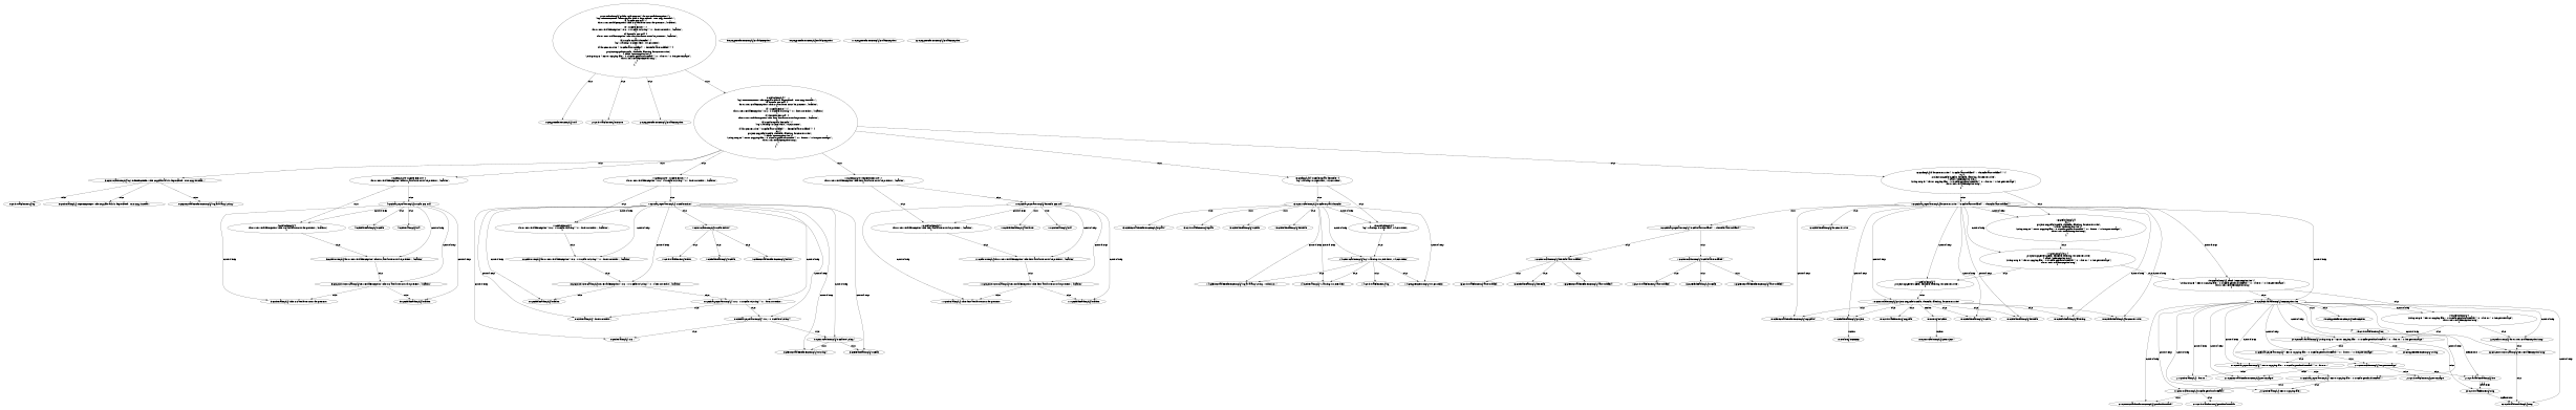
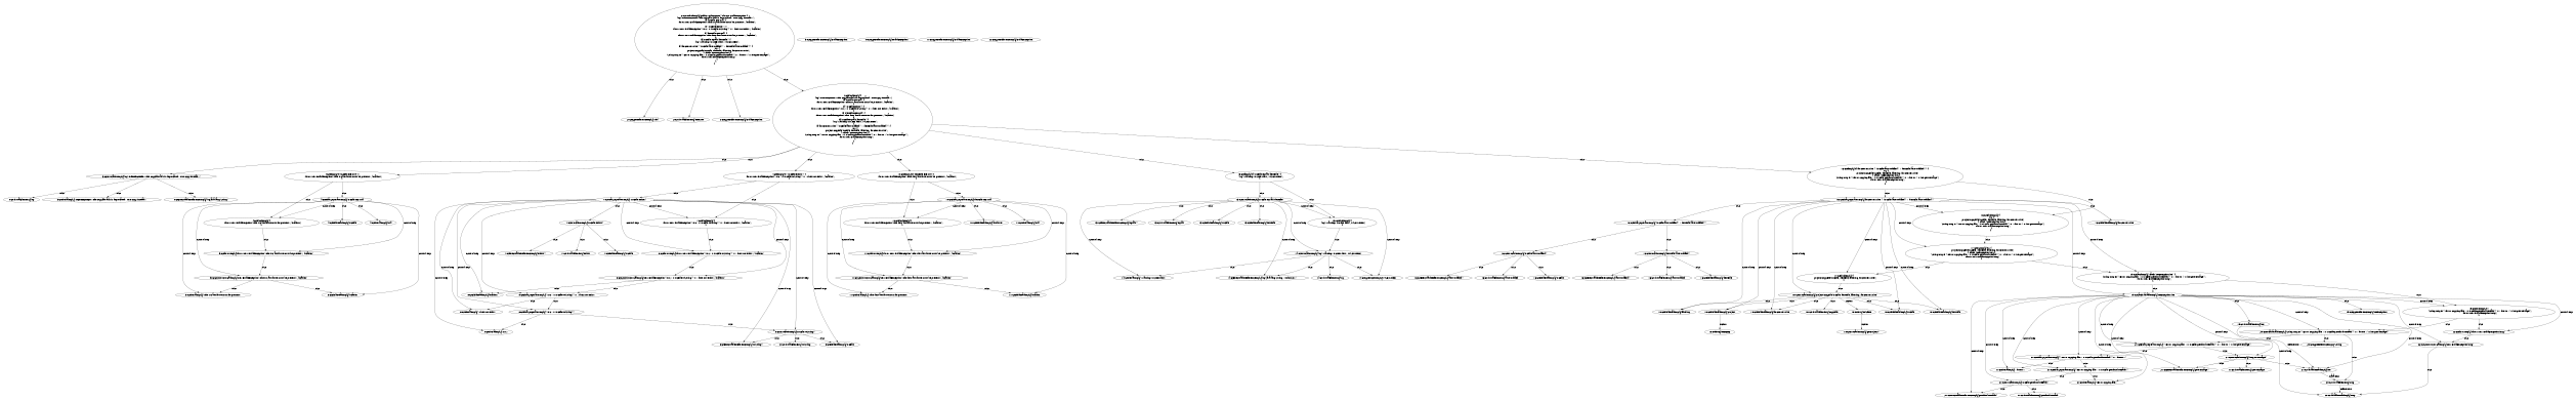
  digraph {
    node [shape=ellipse]
    n1 [label="2:CtTypeReferenceImpl@void"]
    n2 [label="2:CtVirtualElement@execute"]
    n3 [label="2:CtTypeReferenceImpl@BuildException"]
    n4 [label="3:CtExecutableReferenceImpl@log(java.lang.String)"]
    n5 [label="3:CtVirtualElement@log"]
    n6 [label="3:CtLiteralImpl@\"DEPRECATED - The copyfile task is deprecated.  Use copy instead.\""]
    n7 [label="3:CtInvocationImpl@log(\"DEPRECATED - The copyfile task is deprecated.  Use copy instead.\")"]
    n8 [label="4:CtFieldReadImpl@srcFile"]
    n9 [label="4:CtLiteralImpl@null"]
    n10 [label="4:CtBinaryOperatorImpl@srcFile == null"]
    n11 [label="5:CtLiteralImpl@\"The src attribute must be present.\""]
    n12 [label="5:CtFieldReadImpl@location"]
    n13 [label="5:CtConstructorCallImpl@new BuildException(\"The src attribute must be present.\", location)"]
    n14 [label="5:CtThrowImpl@throw new BuildException(\"The src attribute must be present.\", location)"]
    n15 [label="4:CtBlockImpl@\{\n    throw new BuildException(\"The src attribute must be present.\", location);\n\}"]
    n16 [label="5:CtTypeReferenceImpl@BuildException"]
    n17 [label="4:CtIfImpl@if (srcFile == null) \{\n    throw new BuildException(\"The src attribute must be present.\", location);\n\}"]
    n18 [label="7:CtExecutableReferenceImpl@exists()"]
    n19 [label="7:CtVirtualElement@exists"]
    n20 [label="7:CtFieldReadImpl@srcFile"]
    n21 [label="7:CtInvocationImpl@srcFile.exists()"]
    n22 [label="7:CtUnaryOperatorImpl@!srcFile.exists()"]
    n23 [label="8:CtLiteralImpl@\"src \""]
    n24 [label="8:CtExecutableReferenceImpl@toString()"]
    n25 [label="8:CtFieldReadImpl@srcFile"]
    n26 [label="8:CtInvocationImpl@srcFile.toString()"]
    n27 [label="8:CtBinaryOperatorImpl@(\"src \" + srcFile.toString())"]
    n28 [label="8:CtLiteralImpl@\" does not exist.\""]
    n29 [label="8:CtBinaryOperatorImpl@(\"src \" + srcFile.toString()) + \" does not exist.\""]
    n30 [label="8:CtFieldReadImpl@location"]
    n31 [label="8:CtConstructorCallImpl@new BuildException((\"src \" + srcFile.toString()) + \" does not exist.\", location)"]
    n32 [label="8:CtThrowImpl@throw new BuildException((\"src \" + srcFile.toString()) + \" does not exist.\", location)"]
    n33 [label="7:CtBlockImpl@\{\n    throw new BuildException((\"src \" + srcFile.toString()) + \" does not exist.\", location);\n\}"]
+   n34 [label="8:CtVirtualElement@toString"]
    n35 [label="8:CtTypeReferenceImpl@BuildException"]
    n36 [label="7:CtIfImpl@if (!srcFile.exists()) \{\n    throw new BuildException((\"src \" + srcFile.toString()) + \" does not exist.\", location);\n\}"]
    n37 [label="10:CtFieldReadImpl@attribute"]
    n38 [label="10:CtLiteralImpl@null"]
    n39 [label="10:CtBinaryOperatorImpl@destFile == null"]
    n40 [label="11:CtLiteralImpl@\"The dest attribute must be present.\""]
    n41 [label="11:CtFieldReadImpl@location"]
    n42 [label="11:CtConstructorCallImpl@new BuildException(\"The dest attribute must be present.\", location)"]
    n43 [label="11:CtThrowImpl@throw new BuildException(\"The dest attribute must be present.\", location)"]
    n44 [label="10:CtBlockImpl@\{\n    throw new BuildException(\"The dest attribute must be present.\", location);\n\}"]
    n45 [label="11:CtTypeReferenceImpl@BuildException"]
    n46 [label="10:CtIfImpl@if (destFile == null) \{\n    throw new BuildException(\"The dest attribute must be present.\", location);\n\}"]
    n47 [label="13:CtExecutableReferenceImpl@equals()"]
    n48 [label="13:CtVirtualElement@equals"]
    n49 [label="13:CtFieldReadImpl@srcFile"]
    n50 [label="13:CtFieldReadImpl@destFile"]
    n51 [label="13:CtInvocationImpl@srcFile.equals(destFile)"]
    n52 [label="14:CtExecutableReferenceImpl@log(java.lang.String,<unknown>)"]
    n53 [label="14:CtLiteralImpl@\"Warning: src == dest\""]
    n54 [label="14:CtTypeAccessImpl@MSG_WARN"]
    n55 [label="14:CtInvocationImpl@log(\"Warning: src == dest\", MSG_WARN)"]
    n56 [label="13:CtBlockImpl@\{\n    log(\"Warning: src == dest\", MSG_WARN);\n\}"]
    n57 [label="14:CtVirtualElement@log"]
    n58 [label="13:CtIfImpl@if (srcFile.equals(destFile)) \{\n    log(\"Warning: src == dest\", MSG_WARN);\n\}"]
    n59 [label="16:CtFieldReadImpl@forceOverwrite"]
    n60 [label="16:CtExecutableReferenceImpl@lastModified()"]
    n61 [label="16:CtVirtualElement@lastModified"]
    n62 [label="16:CtFieldReadImpl@srcFile"]
    n63 [label="16:CtInvocationImpl@srcFile.lastModified()"]
    n64 [label="16:CtExecutableReferenceImpl@lastModified()"]
    n65 [label="16:CtVirtualElement@lastModified"]
    n66 [label="16:CtFieldReadImpl@destFile"]
    n67 [label="16:CtInvocationImpl@destFile.lastModified()"]
    n68 [label="16:CtBinaryOperatorImpl@(srcFile.lastModified() > destFile.lastModified())"]
    n69 [label="16:CtBinaryOperatorImpl@forceOverwrite || (srcFile.lastModified() > destFile.lastModified())"]
-   n70 [label="18:CtExecutableReferenceImpl@copyFile()"]
    n71 [label="18:CtFieldReadImpl@project"]
    n72 [label="18:CtFieldReadImpl@srcFile"]
    n73 [label="18:CtFieldReadImpl@destFile"]
    n74 [label="18:CtFieldReadImpl@filtering"]
    n75 [label="18:CtFieldReadImpl@forceOverwrite"]
    n76 [label="18:CtInvocationImpl@project.copyFile(srcFile, destFile, filtering, forceOverwrite)"]
    n77 [label="17:CtBlockImpl@\{\n    project.copyFile(srcFile, destFile, filtering, forceOverwrite);\n\}"]
    n78 [label="19:CtCatchVariableImpl@IOException ioe"]
    n79 [label="19:CtCatchImpl@ catch (IOException ioe) \{\n    String msg = ((\"Error copying file: \" + srcFile.getAbsolutePath()) + \" due to \") + ioe.getMessage();\n    throw new BuildException(msg);\n\}"]
    n80 [label="17:CtTryImpl@try \{\n    project.copyFile(srcFile, destFile, filtering, forceOverwrite);\n\} catch (IOException ioe) \{\n    String msg = ((\"Error copying file: \" + srcFile.getAbsolutePath()) + \" due to \") + ioe.getMessage();\n    throw new BuildException(msg);\n\}"]
    n81 [label="16:CtBlockImpl@\{\n    try \{\n        project.copyFile(srcFile, destFile, filtering, forceOverwrite);\n    \} catch (IOException ioe) \{\n        String msg = ((\"Error copying file: \" + srcFile.getAbsolutePath()) + \" due to \") + ioe.getMessage();\n        throw new BuildException(msg);\n    \}\n\}"]
    n82 [label="18:Delete@DELETE"]
    n83 [label="18:CtVirtualElement@copyFile"]
    n84 [label="18:Insert@INSERT"]
    n85 [label="19:CtVirtualElement@ioe"]
    n86 [label="21:CtVariableReadImpl@ioe"]
    n87 [label="19:CtTypeReferenceImpl@IOException"]
    n88 [label="21:CtLiteralImpl@\"Error copying file: \""]
    n89 [label="21:CtExecutableReferenceImpl@getAbsolutePath()"]
    n90 [label="21:CtInvocationImpl@srcFile.getAbsolutePath()"]
    n91 [label="21:CtBinaryOperatorImpl@(\"Error copying file: \" + srcFile.getAbsolutePath())"]
    n92 [label="21:CtLiteralImpl@\" due to \""]
    n93 [label="21:CtBinaryOperatorImpl@((\"Error copying file: \" + srcFile.getAbsolutePath()) + \" due to \")"]
    n94 [label="21:CtExecutableReferenceImpl@getMessage()"]
    n95 [label="21:CtInvocationImpl@ioe.getMessage()"]
    n96 [label="21:CtBinaryOperatorImpl@((\"Error copying file: \" + srcFile.getAbsolutePath()) + \" due to \") + ioe.getMessage()"]
    n97 [label="20:CtLocalVariableImpl@String msg = ((\"Error copying file: \" + srcFile.getAbsolutePath()) + \" due to \") + ioe.getMessage()"]
    n98 [label="22:CtVariableReadImpl@msg"]
    n99 [label="22:CtConstructorCallImpl@new BuildException(msg)"]
    n100 [label="22:CtThrowImpl@throw new BuildException(msg)"]
    n101 [label="19:CtBlockImpl@\{\n    String msg = ((\"Error copying file: \" + srcFile.getAbsolutePath()) + \" due to \") + ioe.getMessage();\n    throw new BuildException(msg);\n\}"]
    n102 [label="18:CtInvocationImpl@getProject()"]
    n103 [label="20:CtVirtualElement@msg"]
    n104 [label="21:CtVirtualElement@getAbsolutePath"]
    n105 [label="21:CtVirtualElement@getMessage"]
    n106 [label="20:CtTypeReferenceImpl@String"]
    n107 [label="22:CtTypeReferenceImpl@BuildException"]
    n108 [label="16:CtIfImpl@if (forceOverwrite || (srcFile.lastModified() > destFile.lastModified())) \{\n    try \{\n        project.copyFile(srcFile, destFile, filtering, forceOverwrite);\n    \} catch (IOException ioe) \{\n        String msg = ((\"Error copying file: \" + srcFile.getAbsolutePath()) + \" due to \") + ioe.getMessage();\n        throw new BuildException(msg);\n    \}\n\}"]
    n109 [label="2:CtBlockImpl@\{\n    log(\"DEPRECATED - The copyfile task is deprecated.  Use copy instead.\");\n    if (srcFile == null) \{\n        throw new BuildException(\"The src attribute must be present.\", location);\n    \}\n    if (!srcFile.exists()) \{\n        throw new BuildException((\"src \" + srcFile.toString()) + \" does not exist.\", location);\n    \}\n    if (destFile == null) \{\n        throw new BuildException(\"The dest attribute must be present.\", location);\n    \}\n    if (srcFile.equals(destFile)) \{\n        log(\"Warning: src == dest\", MSG_WARN);\n    \}\n    if (forceOverwrite || (srcFile.lastModified() > destFile.lastModified())) \{\n        try \{\n            project.copyFile(srcFile, destFile, filtering, forceOverwrite);\n        \} catch (IOException ioe) \{\n            String msg = ((\"Error copying file: \" + srcFile.getAbsolutePath()) + \" due to \") + ioe.getMessage();\n            throw new BuildException(msg);\n        \}\n    \}\n\}"]
    n110 [label="2:CtMethodImpl@public void execute() throws BuildException \{\n    log(\"DEPRECATED - The copyfile task is deprecated.  Use copy instead.\");\n    if (srcFile == null) \{\n        throw new BuildException(\"The src attribute must be present.\", location);\n    \}\n    if (!srcFile.exists()) \{\n        throw new BuildException((\"src \" + srcFile.toString()) + \" does not exist.\", location);\n    \}\n    if (destFile == null) \{\n        throw new BuildException(\"The dest attribute must be present.\", location);\n    \}\n    if (srcFile.equals(destFile)) \{\n        log(\"Warning: src == dest\", MSG_WARN);\n    \}\n    if (forceOverwrite || (srcFile.lastModified() > destFile.lastModified())) \{\n        try \{\n            project.copyFile(srcFile, destFile, filtering, forceOverwrite);\n        \} catch (IOException ioe) \{\n            String msg = ((\"Error copying file: \" + srcFile.getAbsolutePath()) + \" due to \") + ioe.getMessage();\n            throw new BuildException(msg);\n        \}\n    \}\n\}"]
    n7 -> n4 [label=AST]
    n7 -> n5 [label=AST]
    n7 -> n6 [label=AST]
    n10 -> n8 [label=AST]
    n10 -> n9 [label=AST]
    n10 -> n11 [label="Control Dep"]
    n10 -> n12 [label="Control Dep"]
    n10 -> n13 [label="Control Dep"]
    n10 -> n14 [label="Control Dep"]
    n10 -> n15 [label="Control Dep"]
    n13 -> n11 [label=AST]
    n13 -> n12 [label=AST]
    n14 -> n13 [label=AST]
    n15 -> n14 [label=AST]
    n17 -> n10 [label=AST]
    n17 -> n15 [label=AST]
    n21 -> n18 [label=AST]
    n21 -> n19 [label=AST]
    n21 -> n20 [label=AST]
    n22 -> n21 [label=AST]
    n22 -> n23 [label="Control Dep"]
    n22 -> n24 [label="Control Dep"]
    n22 -> n25 [label="Control Dep"]
    n22 -> n26 [label="Control Dep"]
    n22 -> n27 [label="Control Dep"]
    n22 -> n28 [label="Control Dep"]
    n22 -> n29 [label="Control Dep"]
    n22 -> n30 [label="Control Dep"]
    n22 -> n31 [label="Control Dep"]
    n22 -> n32 [label="Control Dep"]
    n22 -> n33 [label="Control Dep"]
    n26 -> n24 [label=AST]
    n26 -> n25 [label=AST]
+   n26 -> n34 [label=AST]
    n27 -> n23 [label=AST]
    n27 -> n26 [label=AST]
    n29 -> n27 [label=AST]
    n29 -> n28 [label=AST]
    n31 -> n29 [label=AST]
    n31 -> n30 [label=AST]
    n32 -> n31 [label=AST]
    n33 -> n32 [label=AST]
    n36 -> n22 [label=AST]
    n36 -> n33 [label=AST]
    n39 -> n37 [label=AST]
    n39 -> n38 [label=AST]
    n39 -> n40 [label="Control Dep"]
    n39 -> n41 [label="Control Dep"]
    n39 -> n42 [label="Control Dep"]
    n39 -> n43 [label="Control Dep"]
    n39 -> n44 [label="Control Dep"]
    n42 -> n40 [label=AST]
    n42 -> n41 [label=AST]
    n43 -> n42 [label=AST]
    n44 -> n43 [label=AST]
    n46 -> n39 [label=AST]
    n46 -> n44 [label=AST]
    n51 -> n47 [label=AST]
    n51 -> n48 [label=AST]
    n51 -> n49 [label=AST]
    n51 -> n50 [label=AST]
    n51 -> n52 [label="Control Dep"]
    n51 -> n53 [label="Control Dep"]
    n51 -> n54 [label="Control Dep"]
    n51 -> n55 [label="Control Dep"]
    n51 -> n56 [label="Control Dep"]
    n55 -> n52 [label=AST]
    n55 -> n53 [label=AST]
    n55 -> n54 [label=AST]
    n55 -> n57 [label=AST]
    n56 -> n55 [label=AST]
    n58 -> n51 [label=AST]
    n58 -> n56 [label=AST]
    n63 -> n60 [label=AST]
    n63 -> n61 [label=AST]
    n63 -> n62 [label=AST]
    n67 -> n64 [label=AST]
    n67 -> n65 [label=AST]
    n67 -> n66 [label=AST]
    n68 -> n63 [label=AST]
    n68 -> n67 [label=AST]
    n69 -> n59 [label=AST]
    n69 -> n68 [label=AST]
-   n69 -> n70 [label="Control Dep"]
    n69 -> n71 [label="Control Dep"]
    n69 -> n72 [label="Control Dep"]
    n69 -> n73 [label="Control Dep"]
    n69 -> n74 [label="Control Dep"]
    n69 -> n75 [label="Control Dep"]
    n69 -> n76 [label="Control Dep"]
    n69 -> n77 [label="Control Dep"]
    n69 -> n78 [label="Control Dep"]
    n69 -> n79 [label="Control Dep"]
    n69 -> n80 [label="Control Dep"]
    n69 -> n81 [label="Control Dep"]
    n71 -> n82 [label=Action]
-   n76 -> n70 [label=AST]
    n76 -> n71 [label=AST]
    n76 -> n72 [label=AST]
    n76 -> n73 [label=AST]
    n76 -> n74 [label=AST]
    n76 -> n75 [label=AST]
    n76 -> n83 [label=AST]
    n76 -> n84 [label=Action]
    n77 -> n76 [label=AST]
    n78 -> n85 [label=AST]
+   n78 -> n86 [label="Control Dep"]
    n78 -> n87 [label=AST]
    n78 -> n88 [label="Control Dep"]
    n78 -> n89 [label="Control Dep"]
    n78 -> n90 [label="Control Dep"]
    n78 -> n91 [label="Control Dep"]
    n78 -> n92 [label="Control Dep"]
    n78 -> n93 [label="Control Dep"]
    n78 -> n94 [label="Control Dep"]
    n78 -> n95 [label="Control Dep"]
    n78 -> n96 [label="Control Dep"]
    n78 -> n97 [label="Control Dep"]
    n78 -> n98 [label="Control Dep"]
    n78 -> n99 [label="Control Dep"]
    n78 -> n100 [label="Control Dep"]
    n78 -> n101 [label="Control Dep"]
    n79 -> n78 [label=AST]
    n79 -> n101 [label=AST]
    n80 -> n77 [label=AST]
    n80 -> n79 [label=AST]
    n81 -> n80 [label=AST]
    n84 -> n102 [label=Action]
    n85 -> n86 [label="Define-Use"]
    n86 -> n103 [label="Data Dep"]
    n90 -> n89 [label=AST]
    n90 -> n104 [label=AST]
    n91 -> n88 [label=AST]
    n91 -> n90 [label=AST]
    n93 -> n91 [label=AST]
    n93 -> n92 [label=AST]
    n95 -> n86 [label=AST]
    n95 -> n94 [label=AST]
    n95 -> n105 [label=AST]
    n96 -> n93 [label=AST]
    n96 -> n95 [label=AST]
    n97 -> n96 [label=AST]
    n97 -> n103 [label=AST]
    n97 -> n106 [label=AST]
    n99 -> n98 [label=AST]
    n100 -> n99 [label=AST]
    n101 -> n97 [label=AST]
    n101 -> n100 [label=AST]
    n103 -> n98 [label="Define-Use"]
    n108 -> n69 [label=AST]
    n108 -> n81 [label=AST]
    n109 -> n7 [label=AST]
    n109 -> n17 [label=AST]
    n109 -> n36 [label=AST]
    n109 -> n46 [label=AST]
    n109 -> n58 [label=AST]
    n109 -> n108 [label=AST]
    n110 -> n1 [label=AST]
    n110 -> n2 [label=AST]
    n110 -> n3 [label=AST]
    n110 -> n109 [label=AST]
  }
